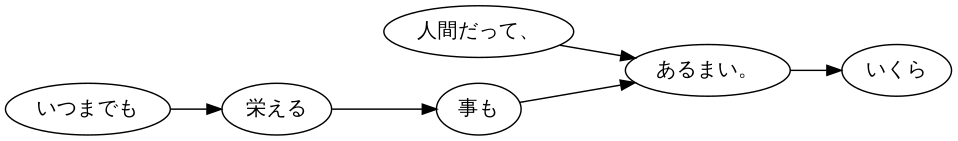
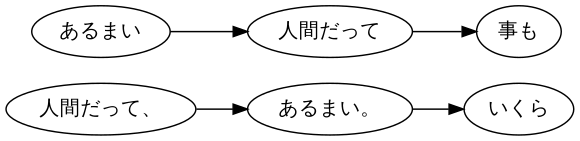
  digraph {
    rankdir=LR
    n1 [label="いくら"]
    n2 [label="あるまい。"]
    n3 [label="人間だって、"]
-   n4 [label="栄える"]
+   n4 [label="人間だって"]
    n5 [label="事も"]
-   n6 [label="いつまでも"]
+   n6 [label="あるまい"]
    n2 -> n1
    n3 -> n2
    n4 -> n5
-   n5 -> n2
    n6 -> n4
  }
